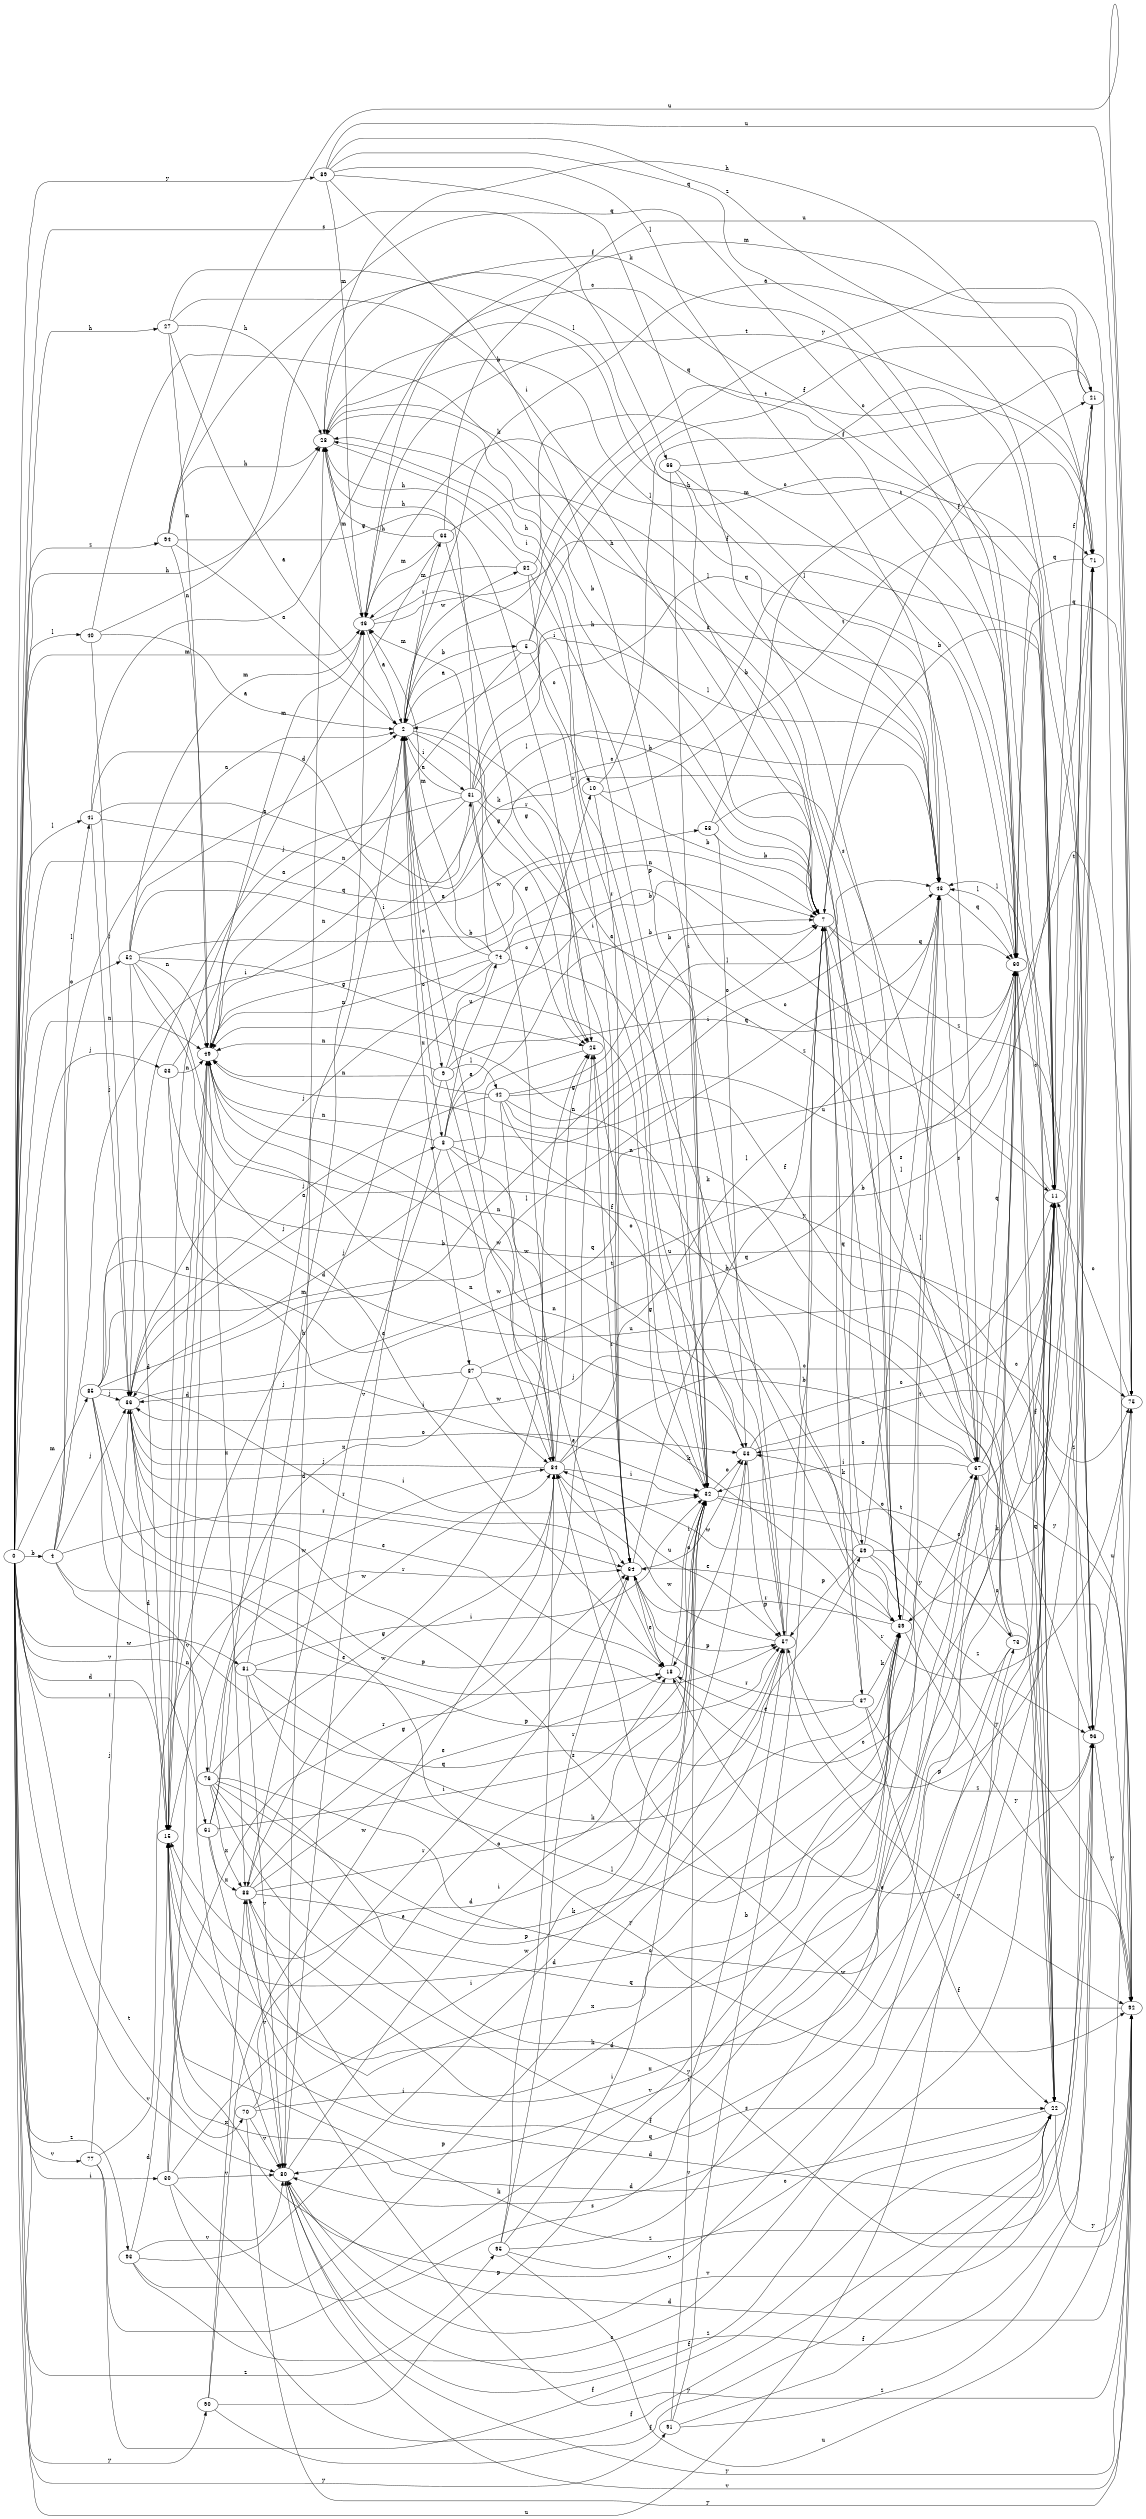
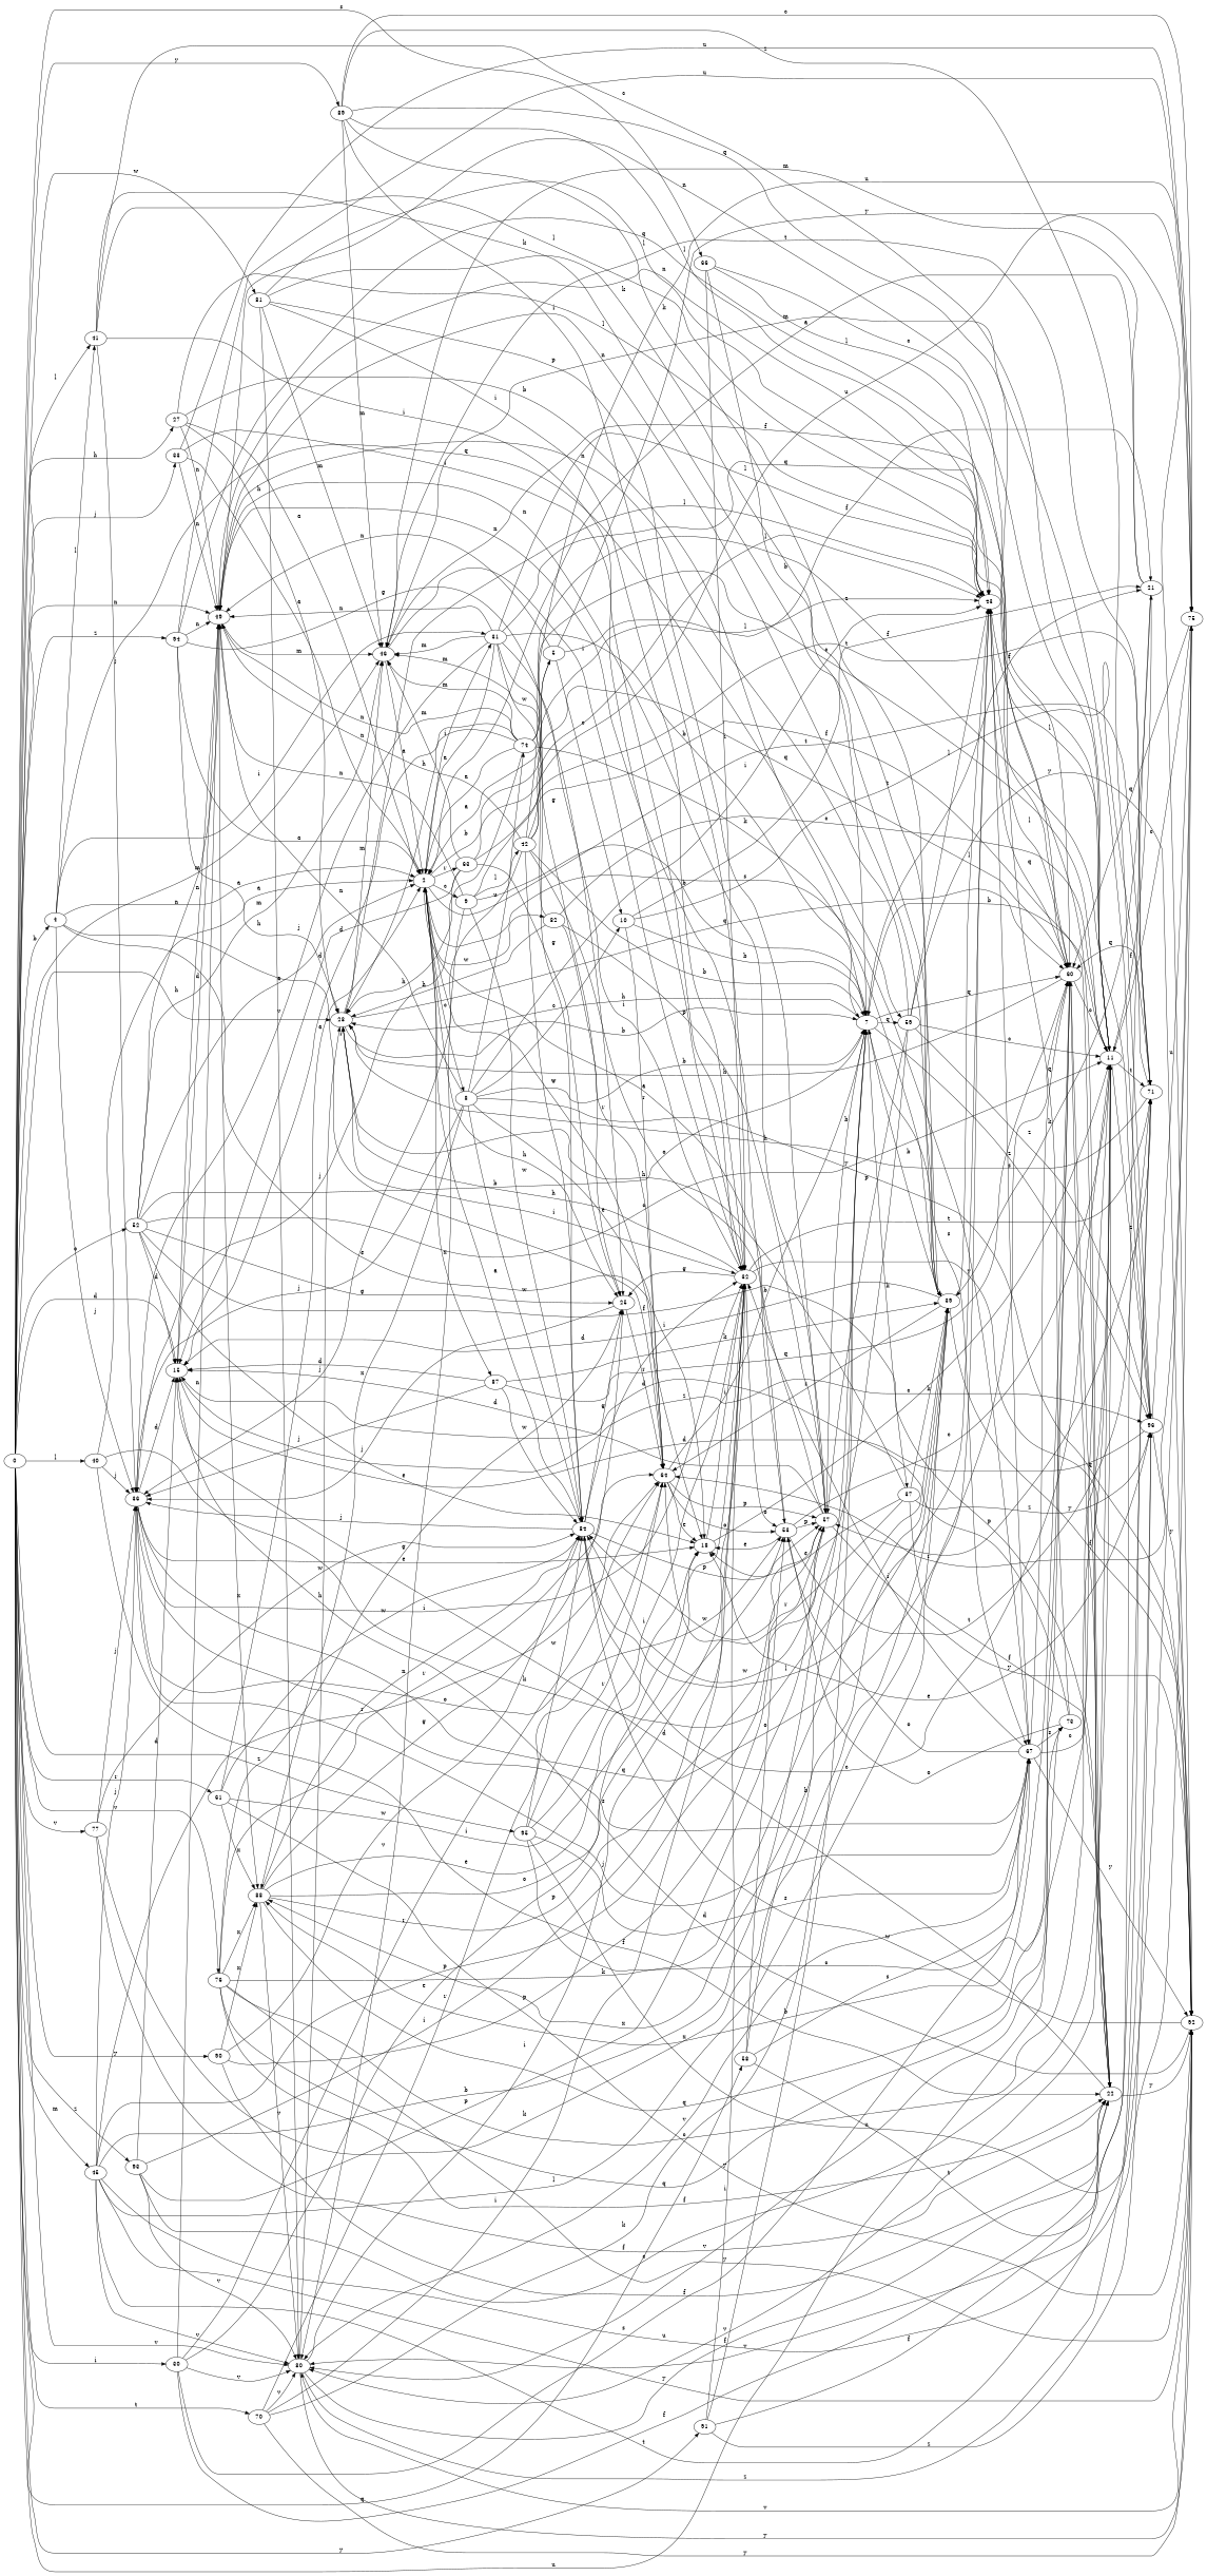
  strict digraph {
    rankdir=LR
    0
    4
    15
    27
    28
    30
    33
    40
    41
-   45 [label=85]
+   45
    46
    49
    52
    58
    61
    66
    70
    73
    76
    77
    80
    81
    89
    90
    91
    93
    94
    95
    2
    31
    64
    18
    36
    59
    96
    7
    43
    60
    32
    67
    22
    75
    39
    11
    71
    92
    57
    88
    25
    53
    84
    5
    8
    9
    63
    82
    87
    10
    21
    74
    42
    n62 [label=37]
    0 -> 4 [label=b]
    0 -> 15 [label=d]
    0 -> 27 [label=h]
    0 -> 28 [label=h]
    0 -> 30 [label=i]
    0 -> 33 [label=j]
    0 -> 40 [label=l]
    0 -> 41 [label=l]
    0 -> 45 [label=m]
    0 -> 46 [label=m]
    0 -> 49 [label=n]
    0 -> 52 [label=o]
    0 -> 58 [label=q]
    0 -> 61 [label=r]
    0 -> 66 [label=s]
    0 -> 70 [label=t]
    0 -> 73 [label=u]
    0 -> 76 [label=v]
    0 -> 77 [label=v]
    0 -> 80 [label=v]
    0 -> 81 [label=w]
    0 -> 89 [label=y]
    0 -> 90 [label=y]
    0 -> 91 [label=y]
    0 -> 93 [label=z]
    0 -> 94 [label=z]
    0 -> 95 [label=z]
    4 -> 41 [label=l]
    4 -> 2 [label=a]
    4 -> 31 [label=i]
    4 -> 64 [label=r]
    4 -> 18 [label=e]
    4 -> 36 [label=j]
    4 -> 59 [label=q]
    15 -> 49 [label=n]
    15 -> 96 [label=z]
    27 -> 28 [label=h]
    27 -> 49 [label=n]
    27 -> 2 [label=a]
    27 -> 7 [label=b]
    27 -> 43 [label=l]
    28 -> 46 [label=m]
    28 -> 7 [label=b]
    28 -> 43 [label=l]
    28 -> 60 [label=q]
    28 -> 32 [label=i]
    30 -> 49 [label=n]
    30 -> 80 [label=v]
    30 -> 64 [label=r]
    30 -> 18 [label=e]
    30 -> 67 [label=s]
    30 -> 22 [label=f]
    33 -> 49 [label=n]
    33 -> 2 [label=a]
    33 -> 32 [label=i]
    33 -> 75 [label=u]
    40 -> 2 [label=a]
    40 -> 36 [label=j]
    40 -> 22 [label=f]
    40 -> 39 [label=k]
    41 -> 36 [label=j]
    41 -> 43 [label=l]
    41 -> 32 [label=i]
    41 -> 39 [label=k]
    41 -> 11 [label=c]
    45 -> 80 [label=v]
    45 -> 64 [label=r]
    45 -> 36 [label=j]
    45 -> 7 [label=b]
    45 -> 43 [label=l]
    45 -> 75 [label=u]
    45 -> 71 [label=t]
    45 -> 92 [label=y]
    45 -> 57 [label=p]
    46 -> 2 [label=a]
    46 -> 32 [label=i]
    46 -> 22 [label=f]
    46 -> 71 [label=t]
    49 -> 15 [label=d]
    49 -> 46 [label=m]
    49 -> 88 [label=x]
    52 -> 15 [label=d]
    52 -> 46 [label=m]
    52 -> 49 [label=n]
    52 -> 2 [label=a]
    52 -> 18 [label=e]
    52 -> 7 [label=b]
    52 -> 22 [label=f]
    52 -> 11 [label=c]
    52 -> 25 [label=g]
    58 -> 7 [label=b]
    58 -> 67 [label=s]
    58 -> 71 [label=t]
    58 -> 53 [label=o]
    61 -> 2 [label=a]
    61 -> 32 [label=i]
    61 -> 92 [label=y]
    61 -> 88 [label=x]
    61 -> 84 [label=w]
    66 -> 7 [label=b]
    66 -> 43 [label=l]
    66 -> 32 [label=i]
    66 -> 11 [label=c]
    70 -> 80 [label=v]
    70 -> 64 [label=r]
    70 -> 32 [label=i]
    70 -> 39 [label=k]
    70 -> 92 [label=y]
    73 -> 15 [label=d]
    73 -> 49 [label=n]
    73 -> 80 [label=v]
    73 -> 53 [label=o]
    76 -> 64 [label=r]
    76 -> 60 [label=q]
    76 -> 22 [label=f]
    76 -> 39 [label=k]
    76 -> 11 [label=c]
    76 -> 92 [label=y]
    76 -> 88 [label=x]
    76 -> 25 [label=g]
    77 -> 36 [label=j]
    77 -> 22 [label=f]
    77 -> 39 [label=k]
    77 -> 84 [label=w]
    80 -> 28 [label=h]
    80 -> 96 [label=z]
    80 -> 32 [label=i]
    80 -> 22 [label=f]
    80 -> 92 [label=y]
    81 -> 46 [label=m]
    81 -> 80 [label=v]
    81 -> 43 [label=l]
    81 -> 32 [label=i]
    81 -> 39 [label=k]
    81 -> 57 [label=p]
    89 -> 46 [label=m]
    89 -> 96 [label=z]
    89 -> 43 [label=l]
    89 -> 60 [label=q]
    89 -> 32 [label=i]
-   89 -> 75 [label=u]
+   89 -> 75 [label=c]
    89 -> 39 [label=k]
    90 -> 22 [label=f]
    90 -> 57 [label=p]
    90 -> 88 [label=x]
    90 -> 84 [label=w]
    91 -> 96 [label=z]
    91 -> 7 [label=b]
    91 -> 32 [label=i]
    91 -> 22 [label=f]
    93 -> 15 [label=d]
    93 -> 80 [label=v]
    93 -> 32 [label=i]
    93 -> 11 [label=c]
    93 -> 57 [label=p]
    94 -> 28 [label=h]
    94 -> 49 [label=n]
    94 -> 2 [label=a]
    94 -> 60 [label=q]
    94 -> 75 [label=u]
    94 -> 25 [label=g]
    95 -> 64 [label=r]
    95 -> 32 [label=i]
    95 -> 67 [label=s]
    95 -> 75 [label=u]
    95 -> 11 [label=c]
    95 -> 84 [label=w]
    2 -> 31 [label=i]
    2 -> 64 [label=r]
    2 -> 67 [label=s]
    2 -> 71 [label=t]
-   2 -> 25 [label=g]
+   2 -> 25 [label=h]
    2 -> 5 [label=b]
    2 -> 8 [label=c]
    2 -> 9 [label=c]
    2 -> 63 [label=r]
    2 -> 82 [label=w]
    2 -> 87 [label=x]
    31 -> 46 [label=m]
    31 -> 49 [label=n]
    31 -> 2 [label=a]
    31 -> 36 [label=j]
    31 -> 7 [label=b]
    31 -> 43 [label=l]
    31 -> 60 [label=q]
    31 -> 32 [label=i]
    31 -> 25 [label=g]
    31 -> 84 [label=w]
    64 -> 18 [label=e]
    64 -> 7 [label=b]
    64 -> 57 [label=p]
    64 -> 53 [label=o]
    18 -> 32 [label=i]
    18 -> 11 [label=c]
    36 -> 15 [label=d]
    36 -> 18 [label=e]
    36 -> 60 [label=q]
    36 -> 32 [label=i]
    36 -> 67 [label=s]
    36 -> 53 [label=o]
    59 -> 49 [label=n]
    59 -> 96 [label=z]
    59 -> 43 [label=l]
    59 -> 11 [label=c]
    59 -> 92 [label=y]
    59 -> 57 [label=p]
    59 -> 84 [label=w]
    96 -> 15 [label=d]
    96 -> 46 [label=m]
    96 -> 18 [label=e]
    96 -> 75 [label=u]
    96 -> 92 [label=y]
    7 -> 28 [label=h]
    7 -> 59 [label=q]
    7 -> 96 [label=z]
    7 -> 60 [label=q]
    7 -> 67 [label=s]
    7 -> 21 [label=f]
    7 -> n62 [label=k]
    43 -> 60 [label=q]
    43 -> 67 [label=s]
    60 -> 28 [label=h]
    60 -> 43 [label=l]
    60 -> 22 [label=f]
    60 -> 11 [label=c]
    60 -> 88 [label=x]
    32 -> 28 [label=h]
    32 -> 71 [label=t]
    32 -> 92 [label=y]
    32 -> 25 [label=g]
    32 -> 53 [label=o]
    67 -> 73 [label=s]
    67 -> 80 [label=v]
    67 -> 36 [label=j]
    67 -> 60 [label=q]
    67 -> 32 [label=i]
    67 -> 11 [label=c]
    67 -> 92 [label=y]
    67 -> 53 [label=o]
    22 -> 15 [label=d]
    22 -> 60 [label=q]
    22 -> 92 [label=y]
    75 -> 64 [label=r]
    75 -> 60 [label=q]
    75 -> 11 [label=c]
    39 -> 15 [label=d]
    39 -> 49 [label=n]
    39 -> 64 [label=r]
    39 -> 7 [label=b]
    39 -> 43 [label=l]
    39 -> 92 [label=y]
    39 -> 88 [label=x]
    11 -> 49 [label=n]
    11 -> 80 [label=v]
    11 -> 96 [label=z]
    11 -> 7 [label=b]
    11 -> 43 [label=l]
    11 -> 71 [label=t]
    11 -> 21 [label=f]
    71 -> 28 [label=h]
    71 -> 60 [label=q]
    71 -> 57 [label=p]
    92 -> 15 [label=d]
    92 -> 80 [label=v]
    92 -> 84 [label=w]
    57 -> 15 [label=d]
    57 -> 49 [label=n]
    57 -> 2 [label=a]
    57 -> 7 [label=b]
    57 -> 92 [label=y]
    57 -> 84 [label=w]
    88 -> 80 [label=v]
    88 -> 18 [label=e]
    88 -> 60 [label=q]
    88 -> 57 [label=p]
    88 -> 25 [label=g]
    88 -> 53 [label=o]
-   88 -> 84 [label=w]
+   88 -> 84 [label=n]
    25 -> 64 [label=r]
    25 -> 36 [label=j]
    53 -> 49 [label=n]
    53 -> 18 [label=e]
    53 -> 11 [label=c]
    53 -> 71 [label=t]
    53 -> 57 [label=p]
    84 -> 2 [label=a]
    84 -> 36 [label=j]
    84 -> 43 [label=l]
    84 -> 32 [label=i]
    84 -> 11 [label=c]
-   84 -> 57 [label=u]
+   84 -> 57 [label=p]
    84 -> 25 [label=g]
    5 -> 49 [label=n]
    5 -> 2 [label=a]
    5 -> 92 [label=y]
    5 -> 10 [label=c]
    5 -> 21 [label=f]
    8 -> 49 [label=n]
    8 -> 18 [label=e]
-   36 -> 8 [label=j]
+   8 -> 36 [label=j]
    8 -> 7 [label=b]
    8 -> 43 [label=i]
    8 -> 92 [label=y]
    8 -> 88 [label=x]
    8 -> 84 [label=w]
    8 -> 10 [label=c]
    8 -> 74 [label=u]
    9 -> 49 [label=n]
    9 -> 80 [label=v]
    9 -> 7 [label=b]
    9 -> 60 [label=q]
    9 -> 84 [label=w]
    9 -> 42 [label=l]
    63 -> 15 [label=d]
    63 -> 28 [label=h]
    63 -> 46 [label=m]
    63 -> 43 [label=l]
    63 -> 75 [label=u]
    63 -> 25 [label=g]
    82 -> 28 [label=h]
    82 -> 46 [label=m]
    82 -> 64 [label=r]
    82 -> 11 [label=c]
    82 -> 57 [label=p]
    87 -> 15 [label=d]
    87 -> 36 [label=j]
    87 -> 60 [label=q]
    87 -> 39 [label=k]
    87 -> 84 [label=w]
    10 -> 64 [label=r]
    10 -> 7 [label=b]
    10 -> 71 [label=t]
    10 -> 21 [label=f]
    21 -> 46 [label=m]
    21 -> 80 [label=v]
    21 -> 2 [label=a]
    21 -> 39 [label=k]
    74 -> 15 [label=d]
    74 -> 28 [label=h]
    74 -> 46 [label=m]
    74 -> 49 [label=n]
    74 -> 2 [label=a]
    74 -> 36 [label=j]
    74 -> 96 [label=z]
    74 -> 39 [label=k]
    74 -> 11 [label=c]
    42 -> 49 [label=n]
    42 -> 36 [label=j]
    42 -> 7 [label=b]
    42 -> 43 [label=l]
    42 -> 22 [label=f]
    42 -> 75 [label=u]
+   42 -> 71 [label=t]
    42 -> 53 [label=o]
    42 -> 84 [label=w]
    n62 -> 28 [label=h]
    n62 -> 64 [label=r]
    n62 -> 18 [label=e]
    n62 -> 96 [label=z]
    n62 -> 22 [label=f]
    n62 -> 39 [label=k]
  }
